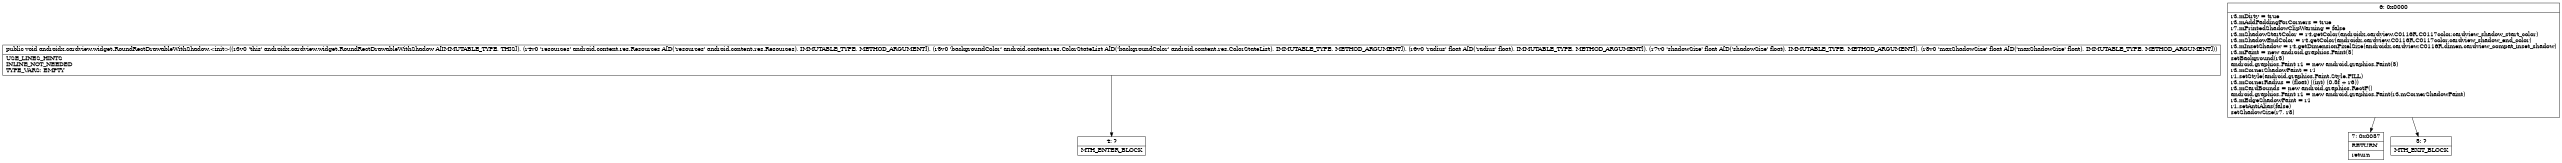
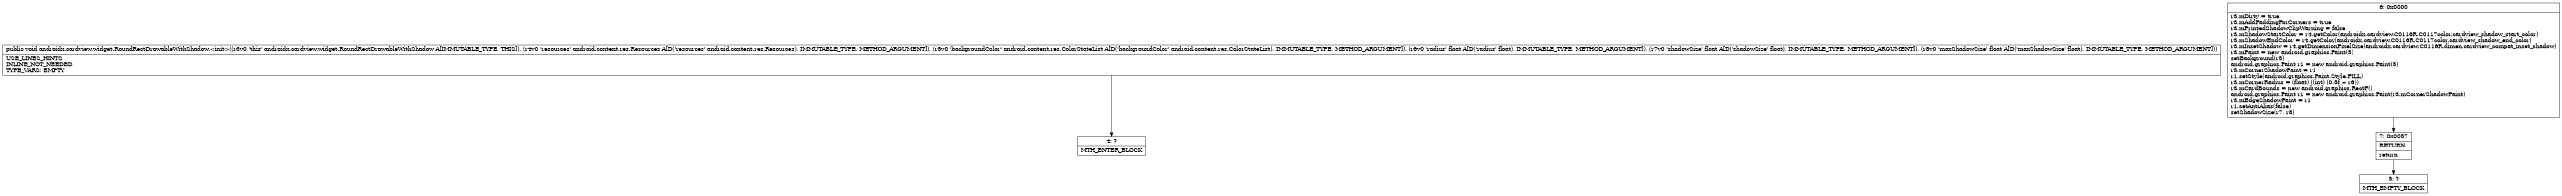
  digraph {
    fontname="DejaVu Serif"
    node [fontname="DejaVu Serif" shape=record]
    edge [fontname="DejaVu Serif"]
    n1 [label="{4\:\ ?|MTH_ENTER_BLOCK\l}"]
-   n2 [label="{6\:\ 0x0000|r3.mDirty = true\lr3.mAddPaddingForCorners = true\lr7.mPrintedShadowClipWarning = false\lr3.mShadowStartColor = r4.getColor(androidx.cardview.C0116R.C0117color.cardview_shadow_start_color)\lr3.mShadowEndColor = r4.getColor(androidx.cardview.C0116R.C0117color.cardview_shadow_end_color)\lr3.mInsetShadow = r4.getDimensionPixelSize(androidx.cardview.C0116R.dimen.cardview_compat_inset_shadow)\lr3.mPaint = new android.graphics.Paint(5)\lsetBackground(r5)\landroid.graphics.Paint r1 = new android.graphics.Paint(5)\lr3.mCornerShadowPaint = r1\lr1.setStyle(android.graphics.Paint.Style.FILL)\lr3.mCornerRadius = (float) ((int) (0.5f + r6))\lr3.mCardBounds = new android.graphics.RectF()\landroid.graphics.Paint r1 = new android.graphics.Paint(r3.mCornerShadowPaint)\lr3.mEdgeShadowPaint = r1\lr1.setAntiAlias(false)\lsetShadowSize(r7, r8)\l}"]
+   n2 [label="{6\:\ 0x0000|r3.mDirty = true\lr3.mAddPaddingForCorners = true\lr3.mPrintedShadowClipWarning = false\lr3.mShadowStartColor = r4.getColor(androidx.cardview.C0116R.C0117color.cardview_shadow_start_color)\lr3.mShadowEndColor = r4.getColor(androidx.cardview.C0116R.C0117color.cardview_shadow_end_color)\lr3.mInsetShadow = r4.getDimensionPixelSize(androidx.cardview.C0116R.dimen.cardview_compat_inset_shadow)\lr3.mPaint = new android.graphics.Paint(5)\lsetBackground(r5)\landroid.graphics.Paint r1 = new android.graphics.Paint(5)\lr3.mCornerShadowPaint = r1\lr1.setStyle(android.graphics.Paint.Style.FILL)\lr3.mCornerRadius = (float) ((int) (0.5f + r6))\lr3.mCardBounds = new android.graphics.RectF()\landroid.graphics.Paint r1 = new android.graphics.Paint(r3.mCornerShadowPaint)\lr3.mEdgeShadowPaint = r1\lr1.setAntiAlias(false)\lsetShadowSize(r7, r8)\l}"]
    n3 [label="{7\:\ 0x0057|RETURN\l|return\l}"]
-   n4 [label="{5\:\ ?|MTH_EXIT_BLOCK\l}"]
+   n4 [label="{5\:\ ?|MTH_EMPTY_BLOCK\l}"]
    n5 [label="{public void androidx.cardview.widget.RoundRectDrawableWithShadow.\<init\>((r3v0 'this' androidx.cardview.widget.RoundRectDrawableWithShadow A[IMMUTABLE_TYPE, THIS]), (r4v0 'resources' android.content.res.Resources A[D('resources' android.content.res.Resources), IMMUTABLE_TYPE, METHOD_ARGUMENT]), (r5v0 'backgroundColor' android.content.res.ColorStateList A[D('backgroundColor' android.content.res.ColorStateList), IMMUTABLE_TYPE, METHOD_ARGUMENT]), (r6v0 'radius' float A[D('radius' float), IMMUTABLE_TYPE, METHOD_ARGUMENT]), (r7v0 'shadowSize' float A[D('shadowSize' float), IMMUTABLE_TYPE, METHOD_ARGUMENT]), (r8v0 'maxShadowSize' float A[D('maxShadowSize' float), IMMUTABLE_TYPE, METHOD_ARGUMENT]))  | USE_LINES_HINTS\lINLINE_NOT_NEEDED\lTYPE_VARS: EMPTY\l}"]
    n2 -> n3
-   n2 -> n4
+   n3 -> n4
    n5 -> n1
  }
